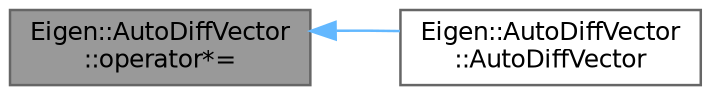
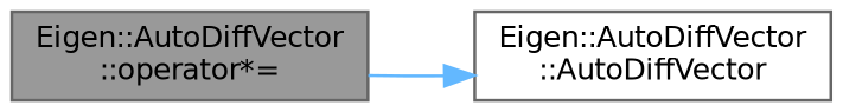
  digraph {
    rankdir=LR
    node [fontname=Helvetica fontsize=10 shape=box style=filled]
    n1 [color=gray40 fillcolor=grey60 fontcolor=black height=0.2 label="Eigen::AutoDiffVector\l::operator*=" width=0.4]
    n2 [color=grey40 fillcolor=white height=0.2 label="Eigen::AutoDiffVector\l::AutoDiffVector" width=0.4]
-   n2 -> n1 [color=steelblue1 fontname=Helvetica fontsize=10 labelfontname=Helvetica labelfontsize=10 style=solid]
+   n1 -> n2 [color=steelblue1 fontname=Helvetica fontsize=10 labelfontname=Helvetica labelfontsize=10 style=solid]
  }
